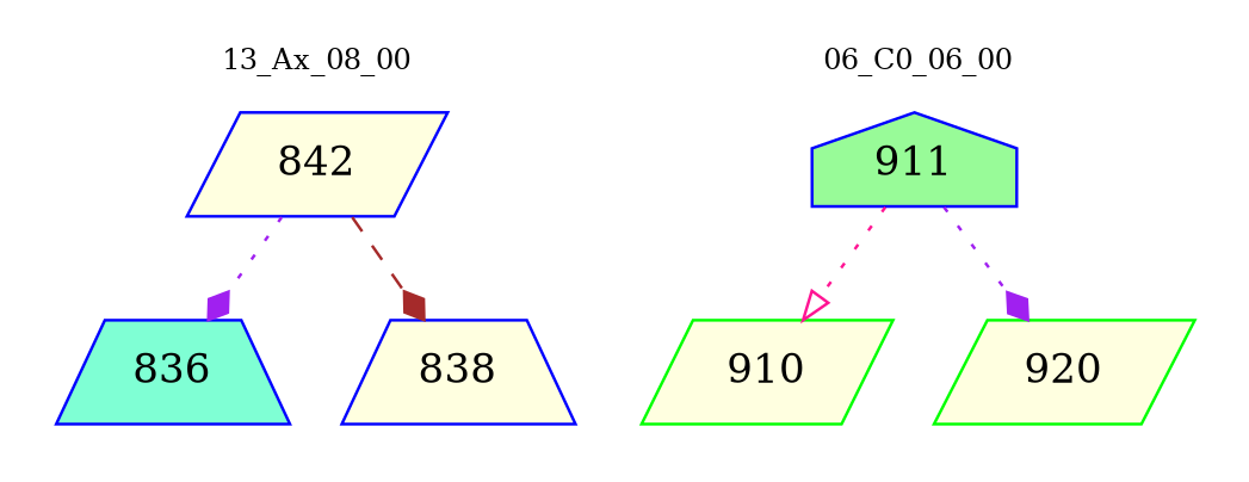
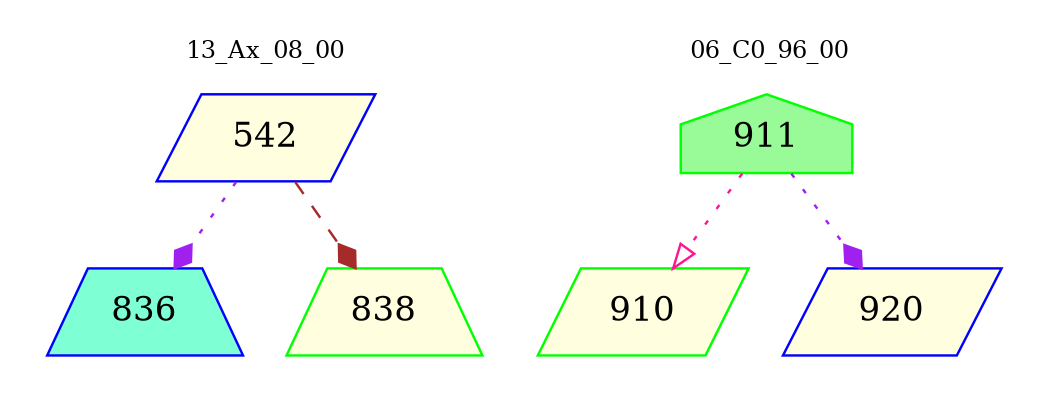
  digraph {
    node [color=blue fillcolor=lightyellow shape=parallelogram style=filled]
    edge [arrowhead=diamond color=purple style=dotted]
-   n1 [label=842]
+   n1 [label=542]
    n2 [fillcolor=aquamarine label=836 shape=trapezium]
-   n3 [label=838 shape=trapezium]
-   n4 [fillcolor=palegreen label=911 shape=house]
+   n3 [color=green label=838 shape=trapezium]
+   n4 [color=green fillcolor=palegreen label=911 shape=house]
    n5 [color=green label=910]
-   n6 [color=green label=920]
+   n6 [label=920]
    subgraph cluster_1 {
      color=white
      fontsize=10
      label="13_Ax_08_00"
      n1
      n2
      n3
    }
    subgraph cluster_2 {
      color=white
      fontsize=10
-     label="06_C0_06_00"
+     label="06_C0_96_00"
      n4
      n5
      n6
    }
    n1 -> n2
    n1 -> n3 [color=brown style=dashed]
    n4 -> n5 [arrowhead=onormal color=deeppink]
    n4 -> n6
  }
